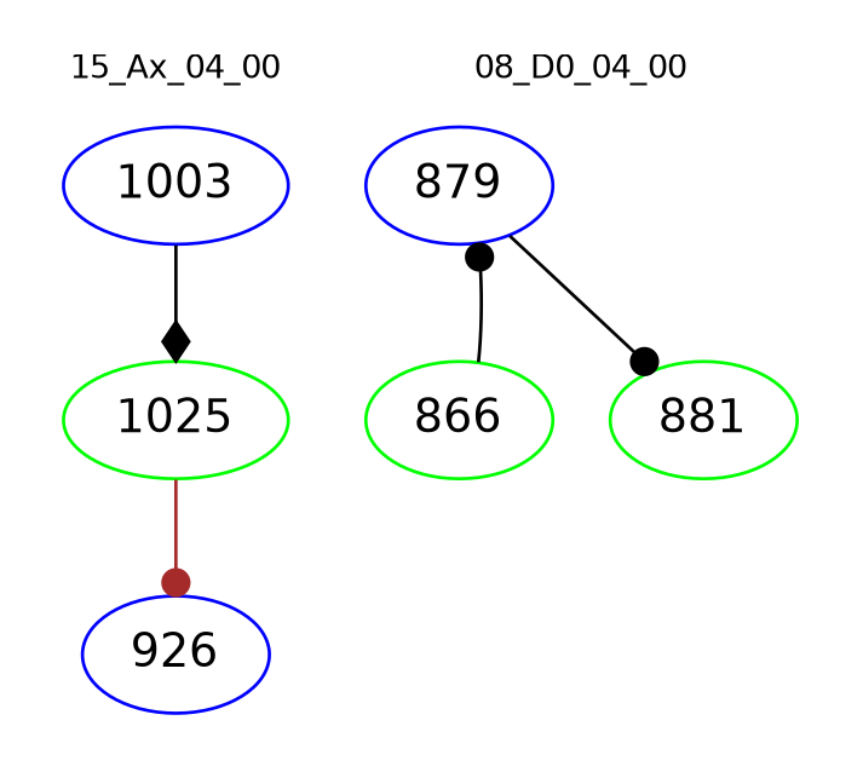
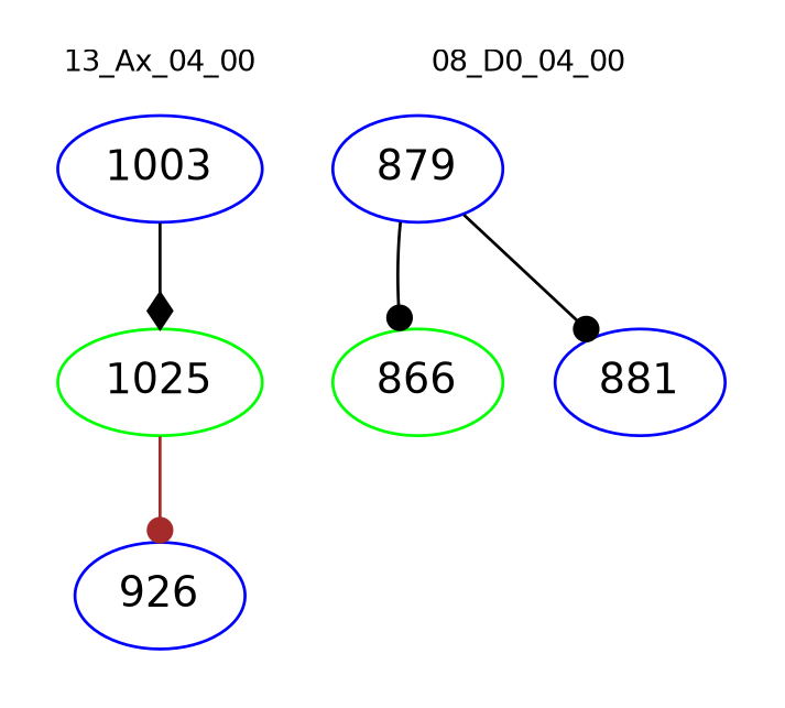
  digraph {
    fontname="DejaVu Sans"
    node [color=blue fontname="DejaVu Sans"]
    edge [arrowhead=dot color=black fontname="DejaVu Sans"]
    n1 [label=1003]
    n2 [color=green label=1025]
    n3 [label=926]
    n4 [label=879]
    n5 [color=green label=866]
-   n6 [color=green label=881]
+   n6 [label=881]
    subgraph cluster_1 {
      color=white
      fontsize=10
-     label="15_Ax_04_00"
+     label="13_Ax_04_00"
      n1
      n2
      n3
    }
    subgraph cluster_2 {
      color=white
      fontsize=10
      label="08_D0_04_00"
      n4
      n5
      n6
    }
    n1 -> n2 [arrowhead=diamond]
    n2 -> n3 [color=brown]
-   n5 -> n4
+   n4 -> n5
    n4 -> n6
  }
